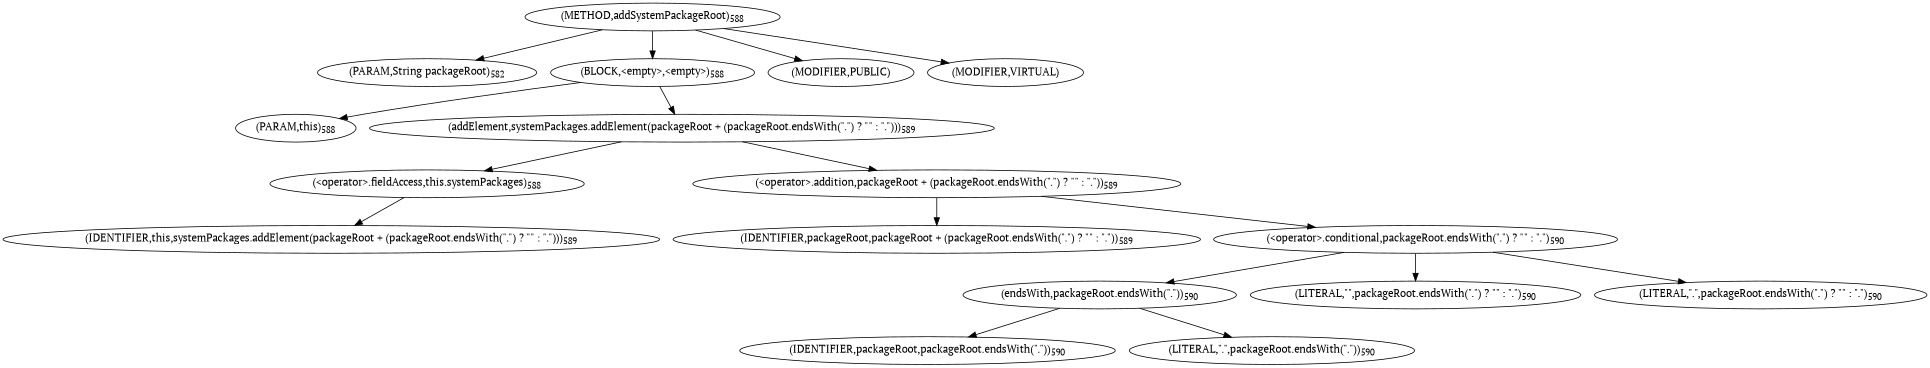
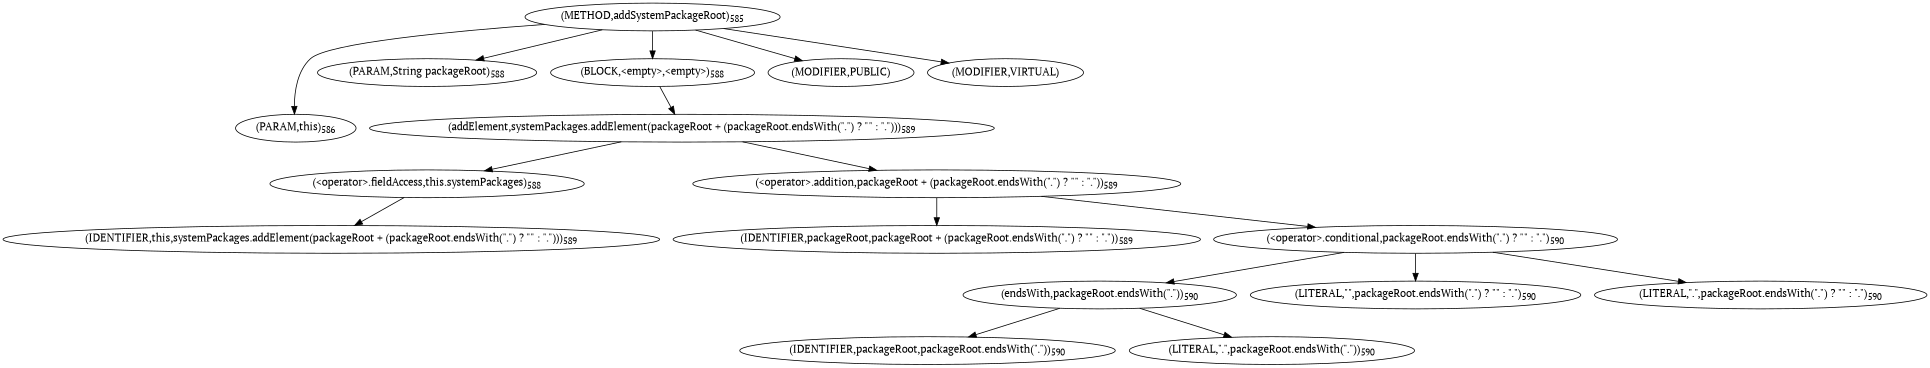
  digraph {
    fontname="PT Serif"
    node [fontname="PT Serif"]
    edge [fontname="PT Serif"]
-   n1 [label=<(METHOD,addSystemPackageRoot)<SUB>588</SUB>>]
-   n2 [label=<(PARAM,this)<SUB>588</SUB>>]
-   n3 [label=<(PARAM,String packageRoot)<SUB>582</SUB>>]
+   n1 [label=<(METHOD,addSystemPackageRoot)<SUB>585</SUB>>]
+   n2 [label=<(PARAM,this)<SUB>586</SUB>>]
+   n3 [label=<(PARAM,String packageRoot)<SUB>588</SUB>>]
    n4 [label=<(BLOCK,&lt;empty&gt;,&lt;empty&gt;)<SUB>588</SUB>>]
    n5 [label=<(MODIFIER,PUBLIC)>]
    n6 [label=<(MODIFIER,VIRTUAL)>]
    n7 [label=<(addElement,systemPackages.addElement(packageRoot + (packageRoot.endsWith(&quot;.&quot;) ? &quot;&quot; : &quot;.&quot;)))<SUB>589</SUB>>]
    n8 [label=<(&lt;operator&gt;.fieldAccess,this.systemPackages)<SUB>588</SUB>>]
    n9 [label=<(&lt;operator&gt;.addition,packageRoot + (packageRoot.endsWith(&quot;.&quot;) ? &quot;&quot; : &quot;.&quot;))<SUB>589</SUB>>]
    n10 [label=<(IDENTIFIER,this,systemPackages.addElement(packageRoot + (packageRoot.endsWith(&quot;.&quot;) ? &quot;&quot; : &quot;.&quot;)))<SUB>589</SUB>>]
    n11 [label=<(IDENTIFIER,packageRoot,packageRoot + (packageRoot.endsWith(&quot;.&quot;) ? &quot;&quot; : &quot;.&quot;))<SUB>589</SUB>>]
    n12 [label=<(&lt;operator&gt;.conditional,packageRoot.endsWith(&quot;.&quot;) ? &quot;&quot; : &quot;.&quot;)<SUB>590</SUB>>]
    n13 [label=<(endsWith,packageRoot.endsWith(&quot;.&quot;))<SUB>590</SUB>>]
    n14 [label=<(LITERAL,&quot;&quot;,packageRoot.endsWith(&quot;.&quot;) ? &quot;&quot; : &quot;.&quot;)<SUB>590</SUB>>]
    n15 [label=<(LITERAL,&quot;.&quot;,packageRoot.endsWith(&quot;.&quot;) ? &quot;&quot; : &quot;.&quot;)<SUB>590</SUB>>]
    n16 [label=<(IDENTIFIER,packageRoot,packageRoot.endsWith(&quot;.&quot;))<SUB>590</SUB>>]
    n17 [label=<(LITERAL,&quot;.&quot;,packageRoot.endsWith(&quot;.&quot;))<SUB>590</SUB>>]
-   n4 -> n2
+   n1 -> n2
    n1 -> n3
    n1 -> n4
    n1 -> n5
    n1 -> n6
    n4 -> n7
    n7 -> n8
    n7 -> n9
    n8 -> n10
    n9 -> n11
    n9 -> n12
    n12 -> n13
    n12 -> n14
    n12 -> n15
    n13 -> n16
    n13 -> n17
  }
